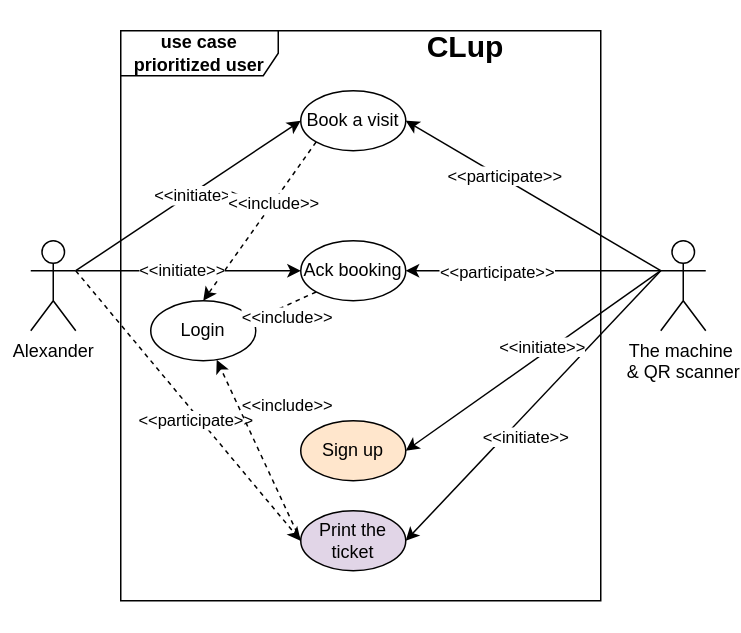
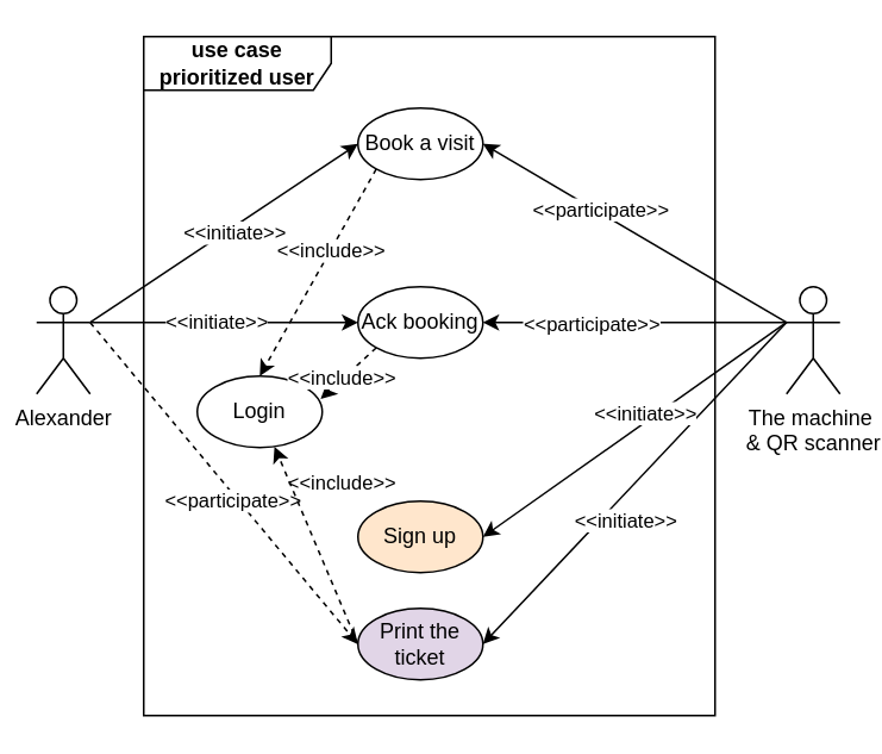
  <mxCell id="0" />
  <mxCell id="1" parent="0" />
  <mxCell id="2" style="rounded=0;orthogonalLoop=1;jettySize=auto;html=1;exitX=1;exitY=0.333;exitDx=0;exitDy=0;exitPerimeter=0;entryX=0;entryY=0.5;entryDx=0;entryDy=0;" edge="1" parent="1" source="6" target="13"><mxGeometry relative="1" as="geometry" /></mxCell>
  <mxCell id="3" value="&amp;lt;&amp;lt;initiate&amp;gt;&amp;gt;" style="edgeLabel;html=1;align=center;verticalAlign=middle;resizable=0;points=[];" vertex="1" connectable="0" parent="2"><mxGeometry x="0.297" y="1" relative="1" as="geometry"><mxPoint x="-16.52" y="15.55" as="offset" /></mxGeometry></mxCell>
  <mxCell id="4" style="edgeStyle=none;rounded=0;orthogonalLoop=1;jettySize=auto;html=1;exitX=1;exitY=0.333;exitDx=0;exitDy=0;exitPerimeter=0;entryX=0;entryY=0.5;entryDx=0;entryDy=0;startArrow=none;startFill=0;endArrow=classic;endFill=1;dashed=1;" edge="1" parent="1" source="6" target="27"><mxGeometry relative="1" as="geometry" /></mxCell>
  <mxCell id="5" value="&amp;lt;&amp;lt;participate&amp;gt;&amp;gt;" style="edgeLabel;html=1;align=center;verticalAlign=middle;resizable=0;points=[];" vertex="1" connectable="0" parent="4"><mxGeometry x="-0.13" y="1" relative="1" as="geometry"><mxPoint x="13.89" y="22.23" as="offset" /></mxGeometry></mxCell>
  <mxCell id="6" value="Alexander" style="shape=umlActor;verticalLabelPosition=bottom;verticalAlign=top;html=1;outlineConnect=0;" vertex="1" parent="1"><mxGeometry x="20" y="160" width="30" height="60" as="geometry" /></mxCell>
  <mxCell id="7" style="edgeStyle=none;rounded=0;orthogonalLoop=1;jettySize=auto;html=1;exitX=0;exitY=0.333;exitDx=0;exitDy=0;exitPerimeter=0;entryX=1;entryY=0.5;entryDx=0;entryDy=0;startArrow=none;startFill=0;endArrow=classic;endFill=1;" edge="1" parent="1" source="8" target="27"><mxGeometry relative="1" as="geometry" /></mxCell>
  <mxCell id="8" value="The machine&amp;nbsp;&lt;br&gt;&amp;amp; QR scanner" style="shape=umlActor;verticalLabelPosition=bottom;verticalAlign=top;html=1;outlineConnect=0;" vertex="1" parent="1"><mxGeometry x="440" y="160" width="30" height="60" as="geometry" /></mxCell>
  <mxCell id="9" style="edgeStyle=none;rounded=0;orthogonalLoop=1;jettySize=auto;html=1;exitX=1;exitY=0.5;exitDx=0;exitDy=0;entryX=0;entryY=0.333;entryDx=0;entryDy=0;entryPerimeter=0;startArrow=classic;startFill=1;endArrow=none;endFill=0;" edge="1" parent="1" source="13" target="8"><mxGeometry relative="1" as="geometry" /></mxCell>
  <mxCell id="10" value="&amp;lt;&amp;lt;participate&amp;gt;&amp;gt;" style="edgeLabel;html=1;align=center;verticalAlign=middle;resizable=0;points=[];" vertex="1" connectable="0" parent="9"><mxGeometry x="-0.242" y="2" relative="1" as="geometry"><mxPoint as="offset" /></mxGeometry></mxCell>
  <mxCell id="11" style="edgeStyle=none;rounded=0;orthogonalLoop=1;jettySize=auto;html=1;exitX=0;exitY=1;exitDx=0;exitDy=0;entryX=0.5;entryY=0;entryDx=0;entryDy=0;startArrow=none;startFill=0;endArrow=classic;endFill=1;dashed=1;" edge="1" parent="1" source="13" target="23"><mxGeometry relative="1" as="geometry" /></mxCell>
  <mxCell id="12" value="&amp;lt;&amp;lt;include&amp;gt;&amp;gt;" style="edgeLabel;html=1;align=center;verticalAlign=middle;resizable=0;points=[];" vertex="1" connectable="0" parent="11"><mxGeometry x="-0.223" relative="1" as="geometry"><mxPoint as="offset" /></mxGeometry></mxCell>
  <mxCell id="13" value="Book a visit" style="ellipse;whiteSpace=wrap;html=1;" vertex="1" parent="1"><mxGeometry x="200" y="60" width="70" height="40" as="geometry" /></mxCell>
  <mxCell id="14" style="edgeStyle=none;rounded=0;orthogonalLoop=1;jettySize=auto;html=1;exitX=0;exitY=0.5;exitDx=0;exitDy=0;entryX=1;entryY=0.333;entryDx=0;entryDy=0;entryPerimeter=0;startArrow=classic;startFill=1;endArrow=none;endFill=0;" edge="1" parent="1" source="17" target="6"><mxGeometry relative="1" as="geometry" /></mxCell>
  <mxCell id="15" style="edgeStyle=none;rounded=0;orthogonalLoop=1;jettySize=auto;html=1;exitX=1;exitY=0.5;exitDx=0;exitDy=0;entryX=0;entryY=0.333;entryDx=0;entryDy=0;entryPerimeter=0;startArrow=classic;startFill=1;endArrow=none;endFill=0;" edge="1" parent="1" source="17" target="8"><mxGeometry relative="1" as="geometry" /></mxCell>
  <mxCell id="16" style="edgeStyle=none;rounded=0;orthogonalLoop=1;jettySize=auto;html=1;exitX=0;exitY=1;exitDx=0;exitDy=0;entryX=0.987;entryY=0.321;entryDx=0;entryDy=0;entryPerimeter=0;startArrow=none;startFill=0;endArrow=classic;endFill=1;dashed=1;" edge="1" parent="1" source="17" target="23"><mxGeometry relative="1" as="geometry" /></mxCell>
  <mxCell id="17" value="Ack booking" style="ellipse;whiteSpace=wrap;html=1;" vertex="1" parent="1"><mxGeometry x="200" y="160" width="70" height="40" as="geometry" /></mxCell>
  <mxCell id="18" value="&lt;b&gt;use case prioritized user&lt;/b&gt;" style="shape=umlFrame;whiteSpace=wrap;html=1;width=105;height=30;" vertex="1" parent="1"><mxGeometry x="80" y="20" width="320" height="380" as="geometry" /></mxCell>
- <mxCell id="19" value="&lt;b&gt;&lt;font style=&quot;font-size: 20px&quot;&gt;CLup&lt;/font&gt;&lt;/b&gt;" style="text;html=1;strokeColor=none;fillColor=none;align=center;verticalAlign=middle;whiteSpace=wrap;rounded=0;" vertex="1" parent="1"><mxGeometry x="290" y="20" width="40" height="20" as="geometry" /></mxCell>
  <mxCell id="20" style="edgeStyle=none;rounded=0;orthogonalLoop=1;jettySize=auto;html=1;exitX=1;exitY=0.5;exitDx=0;exitDy=0;entryX=0;entryY=0.333;entryDx=0;entryDy=0;entryPerimeter=0;startArrow=classic;startFill=1;endArrow=none;endFill=0;" edge="1" parent="1" source="22" target="8"><mxGeometry relative="1" as="geometry" /></mxCell>
  <mxCell id="21" value="&amp;lt;&amp;lt;initiate&amp;gt;&amp;gt;" style="edgeLabel;html=1;align=center;verticalAlign=middle;resizable=0;points=[];" vertex="1" connectable="0" parent="20"><mxGeometry x="0.309" y="-3" relative="1" as="geometry"><mxPoint x="-22.61" y="6.22" as="offset" /></mxGeometry></mxCell>
  <mxCell id="22" value="Sign up" style="ellipse;whiteSpace=wrap;html=1;fillColor=#ffe6cc;" vertex="1" parent="1"><mxGeometry x="200" y="280" width="70" height="40" as="geometry" /></mxCell>
- <mxCell id="23" value="Login" style="ellipse;whiteSpace=wrap;html=1;" vertex="1" parent="1"><mxGeometry x="100" y="200" width="70" height="40" as="geometry" /></mxCell>
+ <mxCell id="23" value="Login" style="ellipse;whiteSpace=wrap;html=1;" vertex="1" parent="1"><mxGeometry x="110" y="210" width="70" height="40" as="geometry" /></mxCell>
  <mxCell id="24" value="&amp;lt;&amp;lt;include&amp;gt;&amp;gt;" style="edgeLabel;html=1;align=center;verticalAlign=middle;resizable=0;points=[];" vertex="1" connectable="0" parent="1"><mxGeometry x="190.002" y="210.004" as="geometry" /></mxCell>
  <mxCell id="25" value="&amp;lt;&amp;lt;include&amp;gt;&amp;gt;" style="edgeLabel;html=1;align=center;verticalAlign=middle;resizable=0;points=[];" vertex="1" connectable="0" parent="1"><mxGeometry x="210.002" y="180.004" as="geometry"><mxPoint x="-20" y="89" as="offset" /></mxGeometry></mxCell>
  <mxCell id="26" style="edgeStyle=none;rounded=0;orthogonalLoop=1;jettySize=auto;html=1;exitX=0;exitY=0.5;exitDx=0;exitDy=0;dashed=1;startArrow=none;startFill=0;endArrow=classic;endFill=1;" edge="1" parent="1" source="27" target="23"><mxGeometry relative="1" as="geometry" /></mxCell>
  <mxCell id="27" value="Print the ticket" style="ellipse;whiteSpace=wrap;html=1;fillColor=#e1d5e7;" vertex="1" parent="1"><mxGeometry x="200" y="340" width="70" height="40" as="geometry" /></mxCell>
  <mxCell id="28" value="&amp;lt;&amp;lt;initiate&amp;gt;&amp;gt;" style="edgeLabel;html=1;align=center;verticalAlign=middle;resizable=0;points=[];" vertex="1" connectable="0" parent="1"><mxGeometry x="140.476" y="139.684" as="geometry"><mxPoint x="-20" y="40" as="offset" /></mxGeometry></mxCell>
  <mxCell id="29" value="&amp;lt;&amp;lt;participate&amp;gt;&amp;gt;" style="edgeLabel;html=1;align=center;verticalAlign=middle;resizable=0;points=[];" vertex="1" connectable="0" parent="1"><mxGeometry x="330.003" y="180" as="geometry" /></mxCell>
  <mxCell id="30" value="&amp;lt;&amp;lt;initiate&amp;gt;&amp;gt;" style="edgeLabel;html=1;align=center;verticalAlign=middle;resizable=0;points=[];" vertex="1" connectable="0" parent="1"><mxGeometry x="349.996" y="290.004" as="geometry" /></mxCell>
